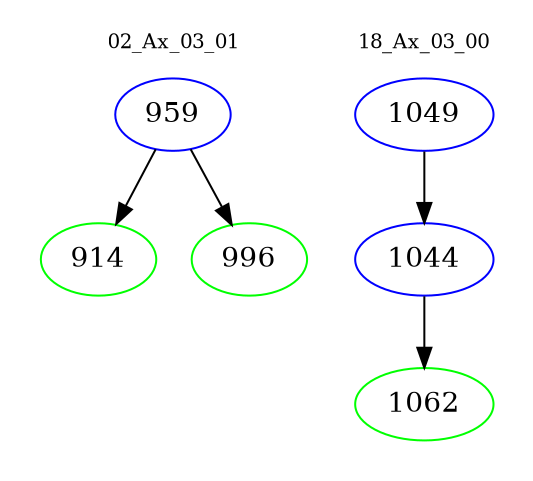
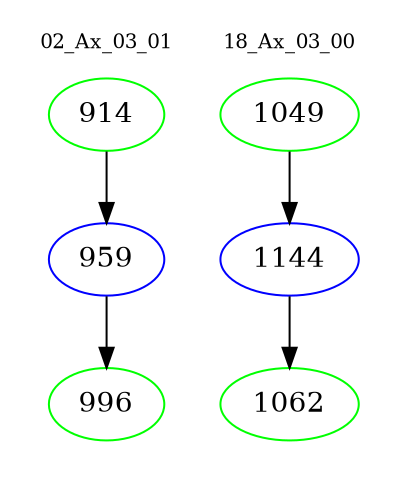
  digraph {
    node [color=green]
    edge [color=black]
    n1 [label=914]
    n2 [color=blue label=959]
    n3 [label=996]
-   n4 [color=blue label=1049]
-   n5 [color=blue label=1044]
+   n4 [label=1049]
+   n5 [color=blue label=1144]
    n6 [label=1062]
    subgraph cluster_1 {
      color=white
      fontsize=10
      label="02_Ax_03_01"
      n1
      n2
      n3
    }
    subgraph cluster_2 {
      color=white
      fontsize=10
      label="18_Ax_03_00"
      n4
      n5
      n6
    }
-   n2 -> n1
+   n1 -> n2
    n2 -> n3
    n4 -> n5
    n5 -> n6
  }
